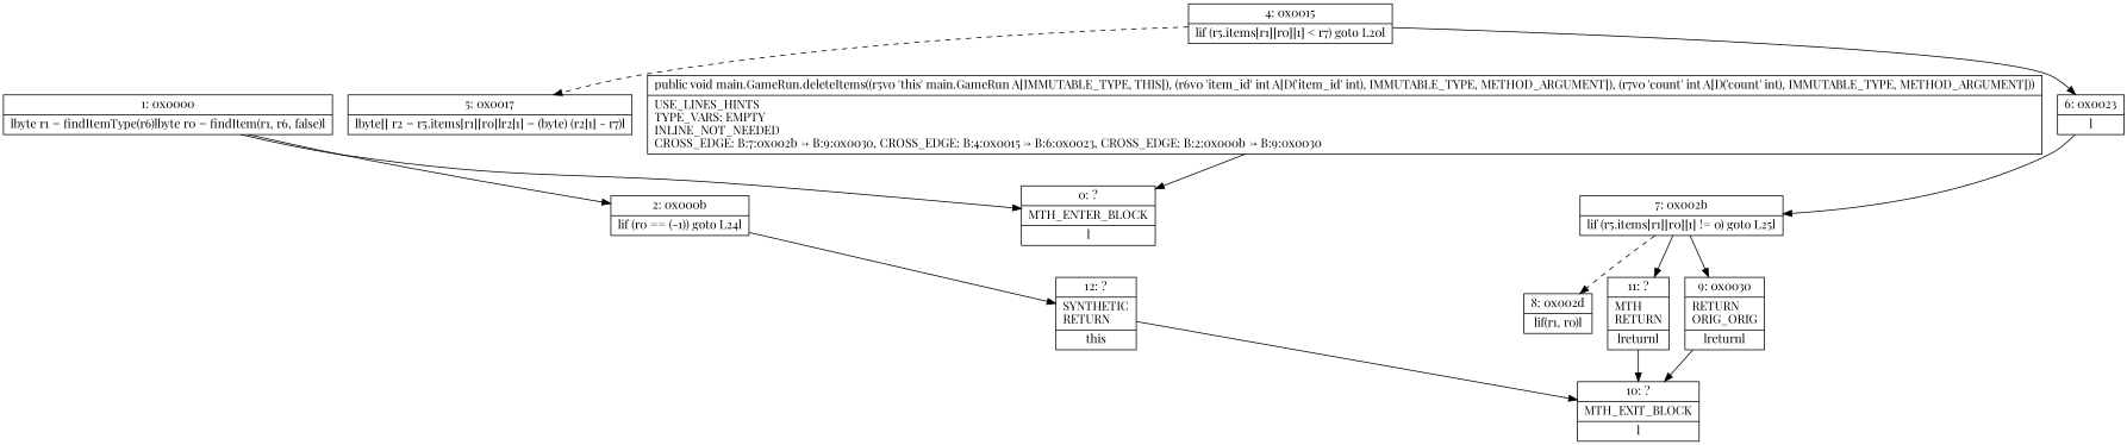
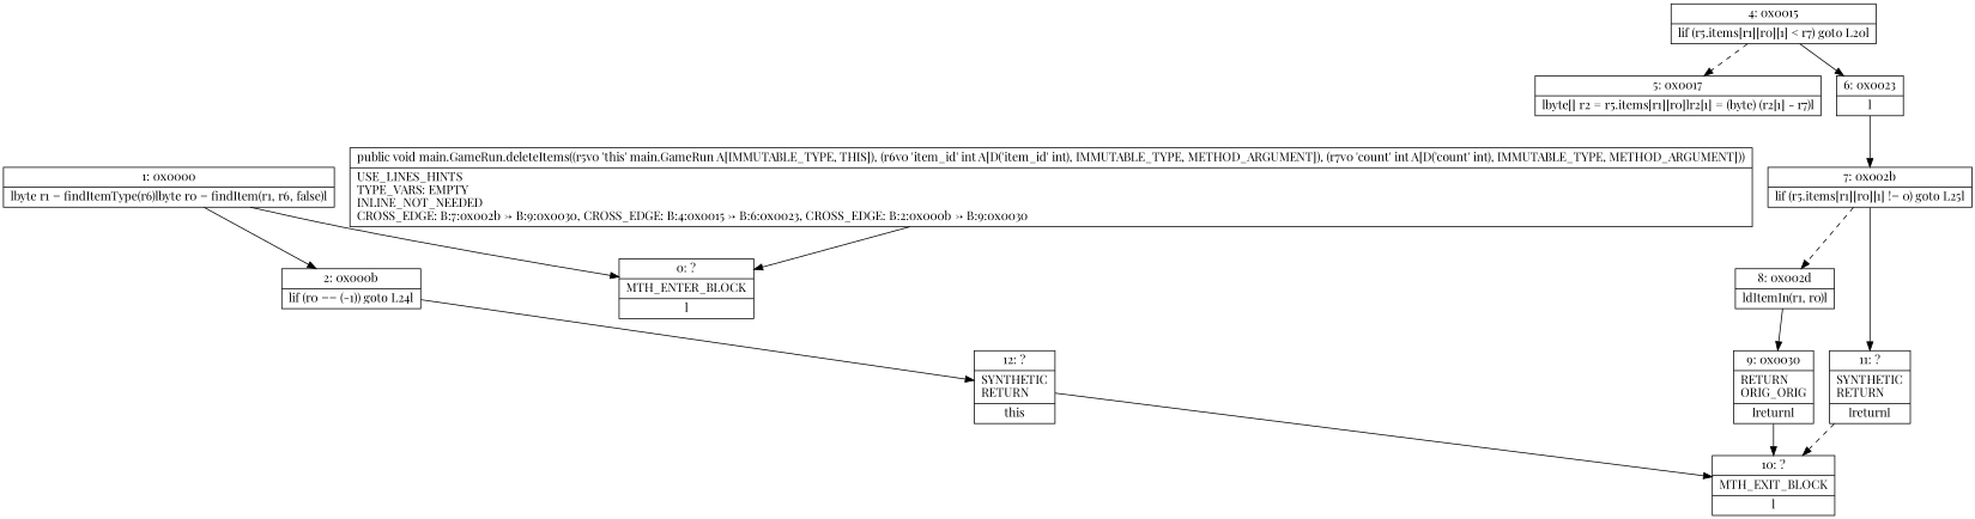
  digraph {
    fontname="Playfair Display"
    node [fontname="Playfair Display" shape=record]
    edge [fontname="Playfair Display"]
    n1 [label="{0\:\ ?|MTH_ENTER_BLOCK\l|l}"]
    n2 [label="{1\:\ 0x0000|lbyte r1 = findItemType(r6)lbyte r0 = findItem(r1, r6, false)l}"]
    n3 [label="{2\:\ 0x000b|lif (r0 == (\-1)) goto L24l}"]
    n4 [label="{12\:\ ?|SYNTHETIC\lRETURN\l|this}"]
    n5 [label="{10\:\ ?|MTH_EXIT_BLOCK\l|l}"]
    n6 [label="{4\:\ 0x0015|lif (r5.items[r1][r0][1] \< r7) goto L20l}"]
    n7 [label="{5\:\ 0x0017|lbyte[] r2 = r5.items[r1][r0]lr2[1] = (byte) (r2[1] \- r7)l}"]
    n8 [label="{6\:\ 0x0023|l}"]
    n9 [label="{7\:\ 0x002b|lif (r5.items[r1][r0][1] != 0) goto L25l}"]
-   n10 [label="{8\:\ 0x002d|lif(r1, r0)l}"]
-   n11 [label="{11\:\ ?|MTH\lRETURN\l|lreturnl}"]
+   n10 [label="{8\:\ 0x002d|ldItemIn(r1, r0)l}"]
+   n11 [label="{11\:\ ?|SYNTHETIC\lRETURN\l|lreturnl}"]
    n12 [label="{9\:\ 0x0030|RETURN\lORIG_ORIG\l|lreturnl}"]
    n13 [label="{public void main.GameRun.deleteItems((r5v0 'this' main.GameRun A[IMMUTABLE_TYPE, THIS]), (r6v0 'item_id' int A[D('item_id' int), IMMUTABLE_TYPE, METHOD_ARGUMENT]), (r7v0 'count' int A[D('count' int), IMMUTABLE_TYPE, METHOD_ARGUMENT]))  | USE_LINES_HINTS\lTYPE_VARS: EMPTY\lINLINE_NOT_NEEDED\lCROSS_EDGE: B:7:0x002b \-\> B:9:0x0030, CROSS_EDGE: B:4:0x0015 \-\> B:6:0x0023, CROSS_EDGE: B:2:0x000b \-\> B:9:0x0030\l}"]
    n2 -> n1
    n2 -> n3
    n3 -> n4
    n4 -> n5
    n6 -> n7 [style=dashed]
    n6 -> n8
    n8 -> n9
    n9 -> n10 [style=dashed]
    n9 -> n11
-   n9 -> n12
-   n11 -> n5
+   n10 -> n12
+   n11 -> n5 [style=dashed]
    n12 -> n5
    n13 -> n1
  }
